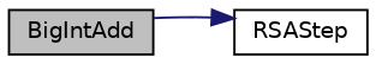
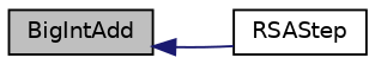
  digraph {
    rankdir=LR
    node [color=black fontname=Helvetica fontsize=10 shape=record style=filled]
    n1 [fillcolor=grey75 fontcolor=black height=0.2 label=BigIntAdd width=0.4]
    n2 [fillcolor=white height=0.2 label=RSAStep width=0.4]
-   n2 -> n1 [color=midnightblue dir=back fontname=Helvetica fontsize=10 labelfontname=Helvetica labelfontsize=10 style=solid]
+   n1 -> n2 [color=midnightblue dir=back fontname=Helvetica fontsize=10 labelfontname=Helvetica labelfontsize=10 style=solid]
  }
